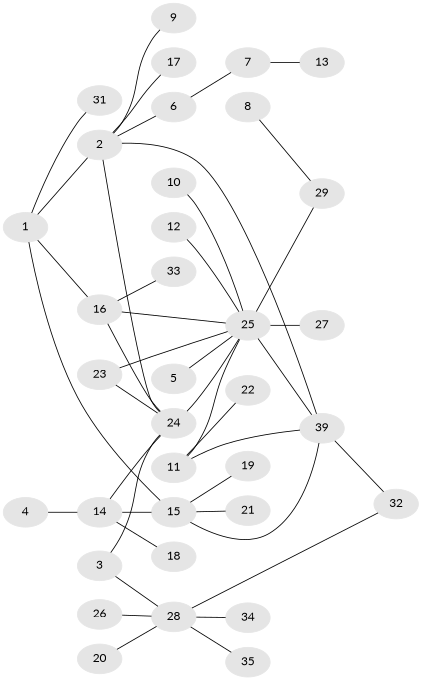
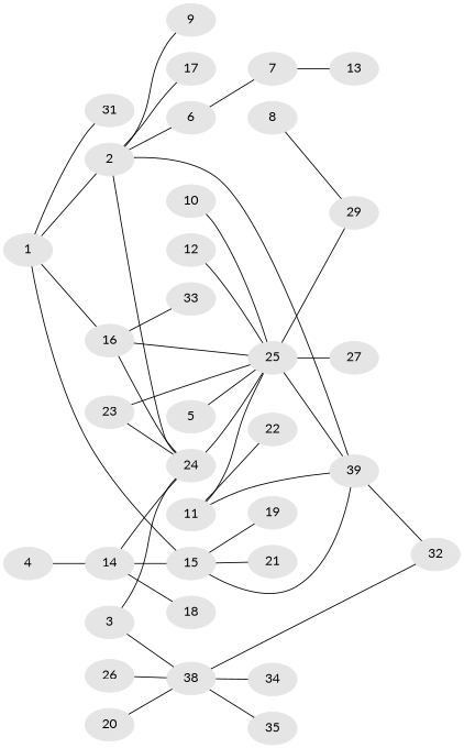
  graph {
    fontname=Lato
    rankdir=LR
    node [color=gray90 fontname=Lato style=filled]
    edge [fontname=Lato weight=1.0]
    1
    2
    15
    16
    31
    6
    9
    17
    24
    n10 [label=39]
    19
    21
    25
    33
    7
    32
    3
-   28
+   28 [label=38]
    34
    35
    4
    14
    18
    5
    29
    27
    13
    8
    10
    11
    22
    12
    20
    23
    26
    1 -- 2
    1 -- 15
    1 -- 16
    1 -- 31
    2 -- 6
    2 -- 9
    2 -- 17
    2 -- 24
    2 -- n10
    15 -- n10
    15 -- 19
    15 -- 21
    16 -- 24
    16 -- 25 [weight=2.0]
    16 -- 33
    6 -- 7
    24 -- 25
    n10 -- 32
    25 -- n10
    25 -- 29
    25 -- 27
    7 -- 13
    3 -- 24
    3 -- 28
    28 -- 32
    28 -- 34
    28 -- 35
    4 -- 14
    14 -- 15
    14 -- 24
    14 -- 18
    5 -- 25
    8 -- 29
    10 -- 25
    11 -- n10
    11 -- 25
    11 -- 22
    12 -- 25
    20 -- 28
    23 -- 24
    23 -- 25
    26 -- 28
  }
